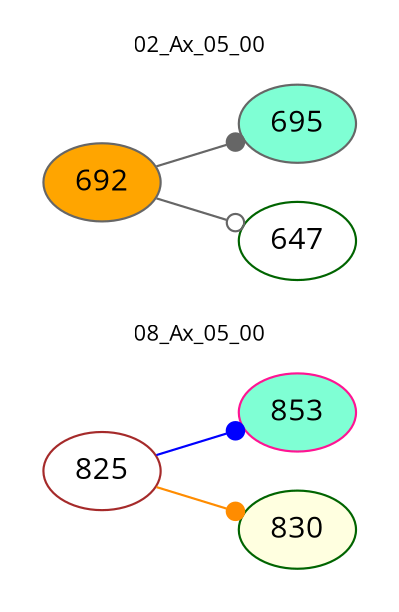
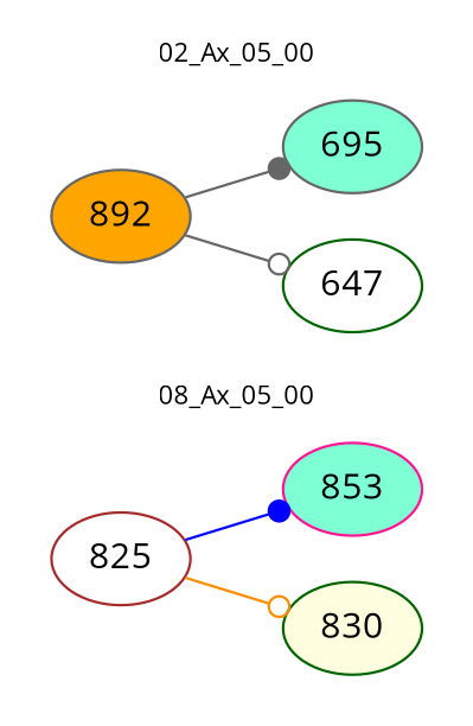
  digraph {
    fontname="Open Sans"
    rankdir=LR
    node [color=darkgreen fillcolor=white fontname="Open Sans" style=filled]
    edge [arrowhead=odot color=gray40 fontname="Open Sans"]
    n1 [color=brown label=825]
    n2 [fillcolor=lightyellow label=830]
    n3 [color=deeppink fillcolor=aquamarine label=853]
-   n4 [color=gray40 fillcolor=orange label=692]
+   n4 [color=gray40 fillcolor=orange label=892]
    n5 [label=647]
    n6 [color=gray40 fillcolor=aquamarine label=695]
    subgraph cluster_1 {
      color=white
      fontsize=10
      label="08_Ax_05_00"
      n1
      n2
      n3
    }
    subgraph cluster_2 {
      color=white
      fontsize=10
      label="02_Ax_05_00"
      n4
      n5
      n6
    }
-   n1 -> n2 [arrowhead=dot color=darkorange]
+   n1 -> n2 [color=darkorange]
    n1 -> n3 [arrowhead=dot color=blue]
    n4 -> n5
    n4 -> n6 [arrowhead=dot]
  }
